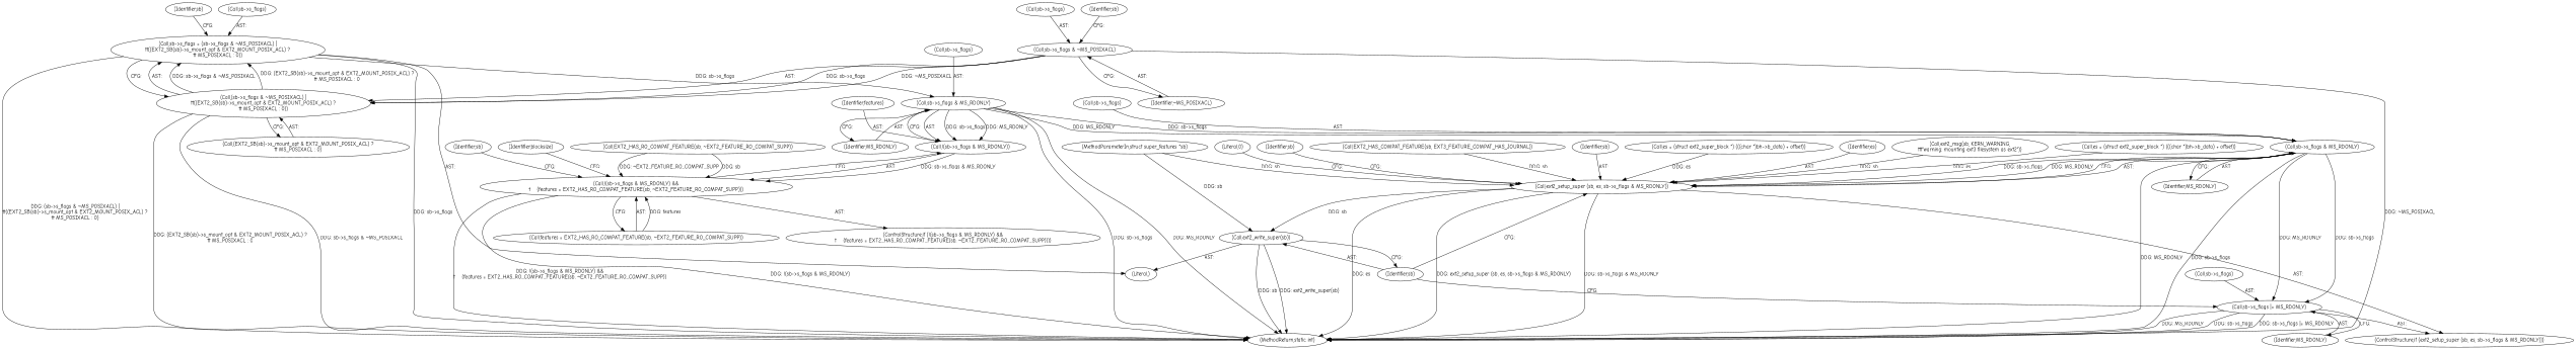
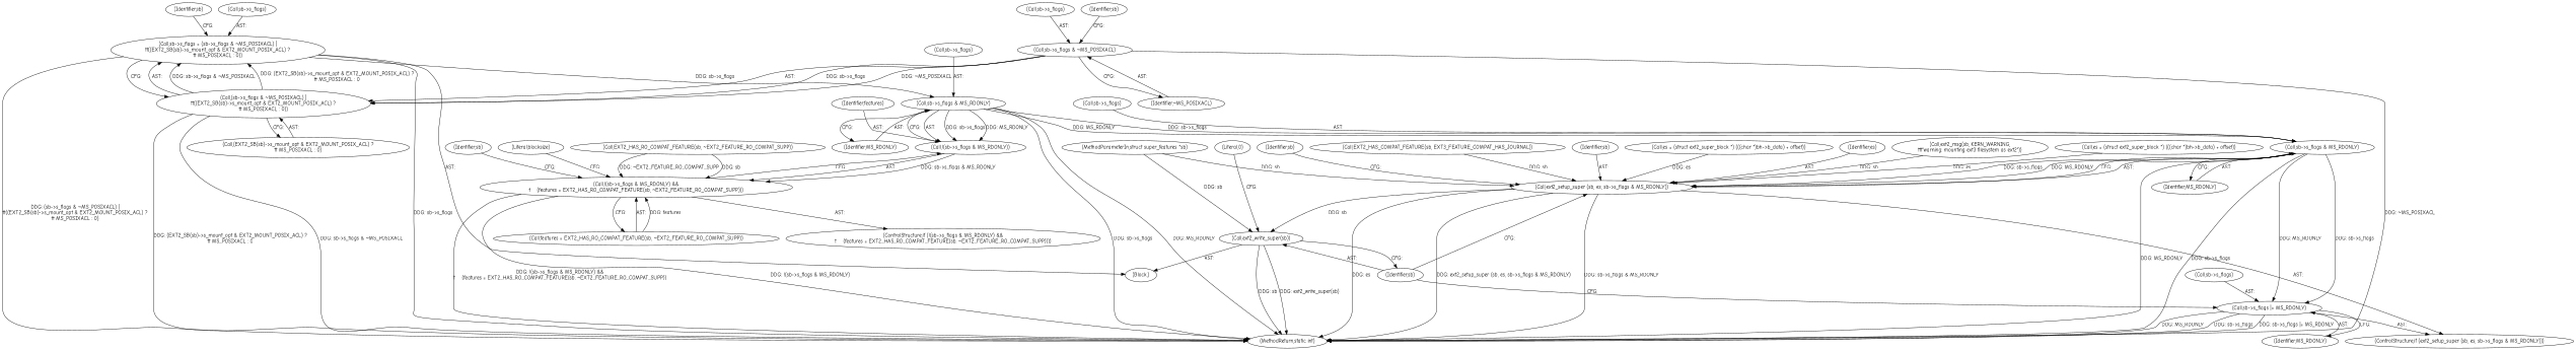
  digraph {
    fontname="Comic Neue"
    node [fontname="Comic Neue"]
    edge [fontname="Comic Neue"]
    n1 [label="(Call,sb->s_flags = (sb->s_flags & ~MS_POSIXACL) |\n\t\t((EXT2_SB(sb)->s_mount_opt & EXT2_MOUNT_POSIX_ACL) ?\n\t\t MS_POSIXACL : 0))"]
    n2 [label="(Call,(sb->s_flags & ~MS_POSIXACL) |\n\t\t((EXT2_SB(sb)->s_mount_opt & EXT2_MOUNT_POSIX_ACL) ?\n\t\t MS_POSIXACL : 0))"]
    n3 [label="(Call,sb->s_flags & MS_RDONLY)"]
-   n4 [label="(Literal,)"]
+   n4 [label="(Block,)"]
    n5 [label="(MethodReturn,static int)"]
    n6 [label="(Call,(EXT2_SB(sb)->s_mount_opt & EXT2_MOUNT_POSIX_ACL) ?\n\t\t MS_POSIXACL : 0)"]
    n7 [label="(Call,!(sb->s_flags & MS_RDONLY))"]
    n8 [label="(Call,sb->s_flags & MS_RDONLY)"]
    n9 [label="(Identifier,MS_RDONLY)"]
    n10 [label="(Call,sb->s_flags & ~MS_POSIXACL)"]
    n11 [label="(Identifier,~MS_POSIXACL)"]
    n12 [label="(Call,!(sb->s_flags & MS_RDONLY) &&\n\t    (features = EXT2_HAS_RO_COMPAT_FEATURE(sb, ~EXT2_FEATURE_RO_COMPAT_SUPP)))"]
    n13 [label="(Call,ext2_setup_super (sb, es, sb->s_flags & MS_RDONLY))"]
    n14 [label="(Call,sb->s_flags |= MS_RDONLY)"]
    n15 [label="(Identifier,MS_RDONLY)"]
    n16 [label="(ControlStructure,if (!(sb->s_flags & MS_RDONLY) &&\n\t    (features = EXT2_HAS_RO_COMPAT_FEATURE(sb, ~EXT2_FEATURE_RO_COMPAT_SUPP))))"]
    n17 [label="(Call,features = EXT2_HAS_RO_COMPAT_FEATURE(sb, ~EXT2_FEATURE_RO_COMPAT_SUPP))"]
    n18 [label="(Call,ext2_write_super(sb))"]
    n19 [label="(ControlStructure,if (ext2_setup_super (sb, es, sb->s_flags & MS_RDONLY)))"]
    n20 [label="(Identifier,MS_RDONLY)"]
    n21 [label="(Identifier,sb)"]
-   n22 [label="(Identifier,blocksize)"]
+   n22 [label="(Literal,blocksize)"]
    n23 [label="(Call,ext2_msg(sb, KERN_WARNING,\n\t\t\t\"warning: mounting ext3 filesystem as ext2\"))"]
    n24 [label="(Call,es = (struct ext2_super_block *) (((char *)bh->b_data) + offset))"]
    n25 [label="(Identifier,sb)"]
    n26 [label="(Literal,0)"]
    n27 [label="(Call,EXT2_HAS_RO_COMPAT_FEATURE(sb, ~EXT2_FEATURE_RO_COMPAT_SUPP))"]
    n28 [label="(MethodParameterIn,struct super_features *sb)"]
    n29 [label="(Call,sb->s_flags)"]
    n30 [label="(Call,EXT2_HAS_COMPAT_FEATURE(sb, EXT3_FEATURE_COMPAT_HAS_JOURNAL))"]
    n31 [label="(Identifier,sb)"]
    n32 [label="(Identifier,features)"]
    n33 [label="(Identifier,sb)"]
    n34 [label="(Call,sb->s_flags)"]
    n35 [label="(Call,sb->s_flags)"]
    n36 [label="(Identifier,sb)"]
    n37 [label="(Call,sb->s_flags)"]
    n38 [label="(Identifier,sb)"]
    n39 [label="(Call,es = (struct ext2_super_block *) (((char *)bh->b_data) + offset))"]
    n40 [label="(Call,sb->s_flags)"]
    n41 [label="(Identifier,es)"]
    n1 -> n2 [label="CFG: "]
    n1 -> n3 [label="DDG: sb->s_flags"]
    n1 -> n4 [label="AST: "]
    n1 -> n5 [label="DDG: sb->s_flags"]
    n1 -> n5 [label="DDG: (sb->s_flags & ~MS_POSIXACL) |\n\t\t((EXT2_SB(sb)->s_mount_opt & EXT2_MOUNT_POSIX_ACL) ?\n\t\t MS_POSIXACL : 0)"]
    n2 -> n1 [label="AST: "]
    n2 -> n1 [label="DDG: sb->s_flags & ~MS_POSIXACL"]
    n2 -> n1 [label="DDG: (EXT2_SB(sb)->s_mount_opt & EXT2_MOUNT_POSIX_ACL) ?\n\t\t MS_POSIXACL : 0"]
    n2 -> n5 [label="DDG: (EXT2_SB(sb)->s_mount_opt & EXT2_MOUNT_POSIX_ACL) ?\n\t\t MS_POSIXACL : 0"]
    n2 -> n5 [label="DDG: sb->s_flags & ~MS_POSIXACL"]
    n2 -> n6 [label="CFG: "]
    n3 -> n5 [label="DDG: sb->s_flags"]
    n3 -> n5 [label="DDG: MS_RDONLY"]
    n3 -> n7 [label="AST: "]
    n3 -> n7 [label="DDG: sb->s_flags"]
    n3 -> n7 [label="DDG: MS_RDONLY"]
    n3 -> n8 [label="DDG: sb->s_flags"]
    n3 -> n8 [label="DDG: MS_RDONLY"]
    n3 -> n9 [label="CFG: "]
    n6 -> n2 [label="AST: "]
    n7 -> n3 [label="CFG: "]
    n7 -> n12 [label="AST: "]
    n7 -> n12 [label="DDG: sb->s_flags & MS_RDONLY"]
    n8 -> n5 [label="DDG: sb->s_flags"]
    n8 -> n5 [label="DDG: MS_RDONLY"]
    n8 -> n13 [label="AST: "]
    n8 -> n13 [label="DDG: sb->s_flags"]
    n8 -> n13 [label="DDG: MS_RDONLY"]
    n8 -> n14 [label="DDG: sb->s_flags"]
    n8 -> n14 [label="DDG: MS_RDONLY"]
    n8 -> n15 [label="CFG: "]
    n9 -> n3 [label="AST: "]
    n10 -> n2 [label="AST: "]
    n10 -> n2 [label="DDG: sb->s_flags"]
    n10 -> n2 [label="DDG: ~MS_POSIXACL"]
    n10 -> n5 [label="DDG: ~MS_POSIXACL"]
    n10 -> n11 [label="CFG: "]
    n11 -> n10 [label="AST: "]
    n12 -> n5 [label="DDG: !(sb->s_flags & MS_RDONLY)"]
    n12 -> n5 [label="DDG: !(sb->s_flags & MS_RDONLY) &&\n\t    (features = EXT2_HAS_RO_COMPAT_FEATURE(sb, ~EXT2_FEATURE_RO_COMPAT_SUPP))"]
    n12 -> n7 [label="CFG: "]
    n12 -> n16 [label="AST: "]
    n12 -> n17 [label="CFG: "]
    n13 -> n5 [label="DDG: es"]
    n13 -> n5 [label="DDG: ext2_setup_super (sb, es, sb->s_flags & MS_RDONLY)"]
    n13 -> n5 [label="DDG: sb->s_flags & MS_RDONLY"]
    n13 -> n8 [label="CFG: "]
    n13 -> n18 [label="DDG: sb"]
    n13 -> n19 [label="AST: "]
    n14 -> n5 [label="DDG: sb->s_flags"]
    n14 -> n5 [label="DDG: sb->s_flags |= MS_RDONLY"]
    n14 -> n5 [label="DDG: MS_RDONLY"]
    n14 -> n19 [label="AST: "]
    n14 -> n20 [label="CFG: "]
    n15 -> n8 [label="AST: "]
    n17 -> n12 [label="AST: "]
    n17 -> n12 [label="DDG: features"]
    n18 -> n4 [label="AST: "]
    n18 -> n5 [label="DDG: ext2_write_super(sb)"]
    n18 -> n5 [label="DDG: sb"]
    n18 -> n21 [label="CFG: "]
    n20 -> n14 [label="AST: "]
    n21 -> n13 [label="CFG: "]
    n21 -> n14 [label="CFG: "]
    n21 -> n18 [label="AST: "]
    n22 -> n12 [label="CFG: "]
    n23 -> n13 [label="DDG: sb"]
    n24 -> n13 [label="DDG: es"]
    n25 -> n13 [label="CFG: "]
-   n26 -> n13 [label="CFG: "]
+   n26 -> n18 [label="CFG: "]
    n27 -> n12 [label="DDG: sb"]
    n27 -> n12 [label="DDG: ~EXT2_FEATURE_RO_COMPAT_SUPP"]
    n28 -> n13 [label="DDG: sb"]
    n28 -> n18 [label="DDG: sb"]
    n29 -> n10 [label="AST: "]
    n30 -> n13 [label="DDG: sb"]
    n31 -> n1 [label="CFG: "]
    n32 -> n7 [label="AST: "]
    n33 -> n10 [label="CFG: "]
    n34 -> n14 [label="AST: "]
    n35 -> n3 [label="AST: "]
    n36 -> n12 [label="CFG: "]
    n37 -> n8 [label="AST: "]
    n38 -> n13 [label="AST: "]
    n39 -> n13 [label="DDG: es"]
    n40 -> n1 [label="AST: "]
    n41 -> n13 [label="AST: "]
  }
